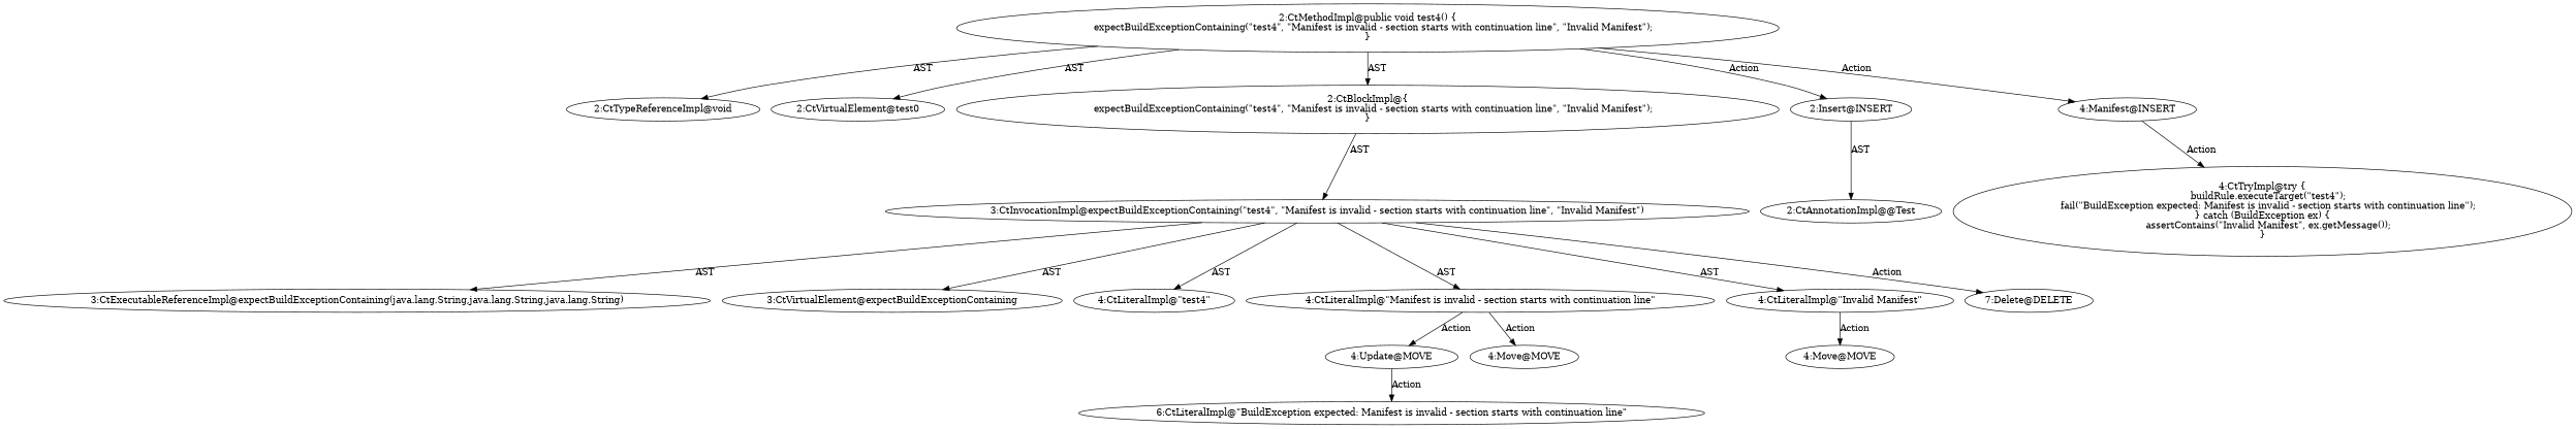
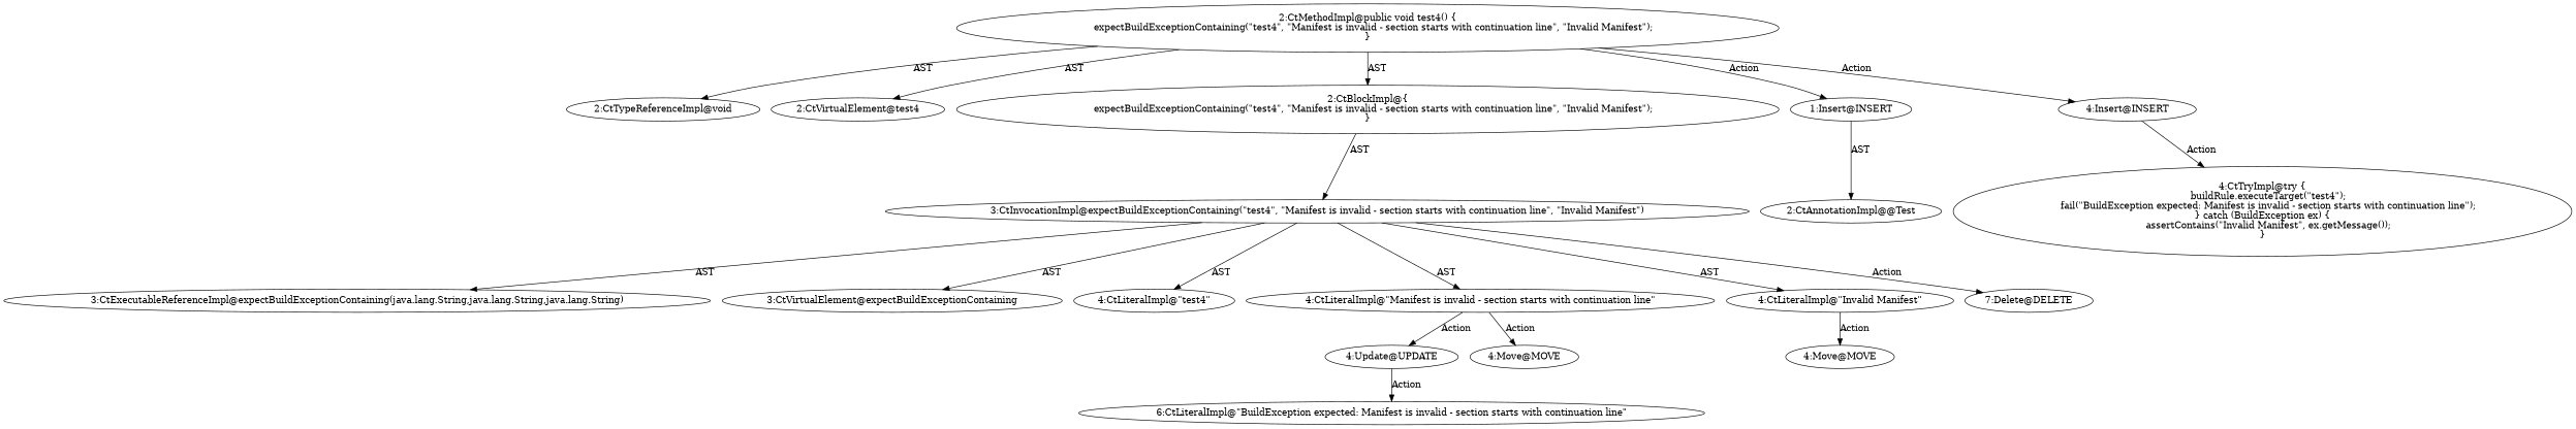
  digraph {
    node [shape=ellipse]
    n1 [label="2:CtTypeReferenceImpl@void"]
-   n2 [label="2:CtVirtualElement@test0"]
+   n2 [label="2:CtVirtualElement@test4"]
    n3 [label="3:CtExecutableReferenceImpl@expectBuildExceptionContaining(java.lang.String,java.lang.String,java.lang.String)"]
    n4 [label="3:CtVirtualElement@expectBuildExceptionContaining"]
    n5 [label="4:CtLiteralImpl@\"test4\""]
    n6 [label="4:CtLiteralImpl@\"Manifest is invalid - section starts with continuation line\""]
-   n7 [label="4:Update@MOVE"]
+   n7 [label="4:Update@UPDATE"]
    n8 [label="4:Move@MOVE"]
    n9 [label="6:CtLiteralImpl@\"BuildException expected: Manifest is invalid - section starts with continuation line\""]
    n10 [label="4:CtLiteralImpl@\"Invalid Manifest\""]
    n11 [label="4:Move@MOVE"]
    n12 [label="3:CtInvocationImpl@expectBuildExceptionContaining(\"test4\", \"Manifest is invalid - section starts with continuation line\", \"Invalid Manifest\")"]
    n13 [label="7:Delete@DELETE"]
    n14 [label="2:CtBlockImpl@\{\n    expectBuildExceptionContaining(\"test4\", \"Manifest is invalid - section starts with continuation line\", \"Invalid Manifest\");\n\}"]
    n15 [label="2:CtMethodImpl@public void test4() \{\n    expectBuildExceptionContaining(\"test4\", \"Manifest is invalid - section starts with continuation line\", \"Invalid Manifest\");\n\}"]
-   n16 [label="2:Insert@INSERT"]
-   n17 [label="4:Manifest@INSERT"]
+   n16 [label="1:Insert@INSERT"]
+   n17 [label="4:Insert@INSERT"]
    n18 [label="2:CtAnnotationImpl@@Test"]
    n19 [label="4:CtTryImpl@try \{\n    buildRule.executeTarget(\"test4\");\n    fail(\"BuildException expected: Manifest is invalid - section starts with continuation line\");\n\} catch (BuildException ex) \{\n    assertContains(\"Invalid Manifest\", ex.getMessage());\n\}"]
    n6 -> n7 [label=Action]
    n6 -> n8 [label=Action]
    n7 -> n9 [label=Action]
    n10 -> n11 [label=Action]
    n12 -> n3 [label=AST]
    n12 -> n4 [label=AST]
    n12 -> n5 [label=AST]
    n12 -> n6 [label=AST]
    n12 -> n10 [label=AST]
    n12 -> n13 [label=Action]
    n14 -> n12 [label=AST]
    n15 -> n1 [label=AST]
    n15 -> n2 [label=AST]
    n15 -> n14 [label=AST]
    n15 -> n16 [label=Action]
    n15 -> n17 [label=Action]
    n16 -> n18 [label=AST]
    n17 -> n19 [label=Action]
  }
